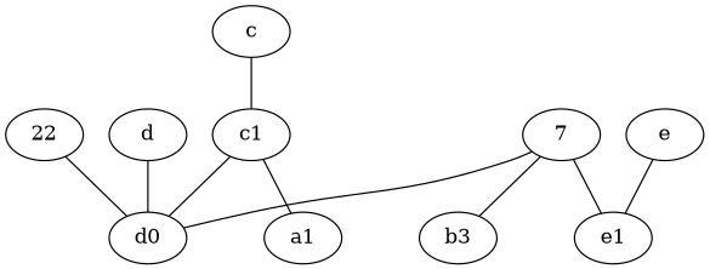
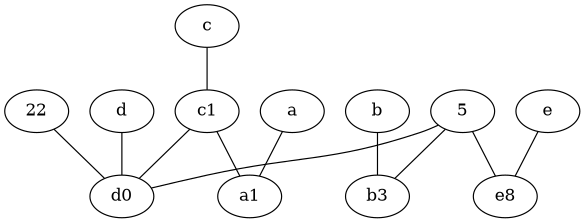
  graph {
    node [labelfontsize=50]
    n1 [label=d0]
    d
    22
    c1
    a1
    n6 [label=b3]
-   7
-   e1
+   7 [label=5]
+   e1 [label=e8]
    e
+   a
    c
+   b
    d -- n1
    22 -- n1
    c1 -- n1
    c1 -- a1
    7 -- n1
    7 -- n6
    7 -- e1
    e -- e1
+   a -- a1
    c -- c1
+   b -- n6
  }
